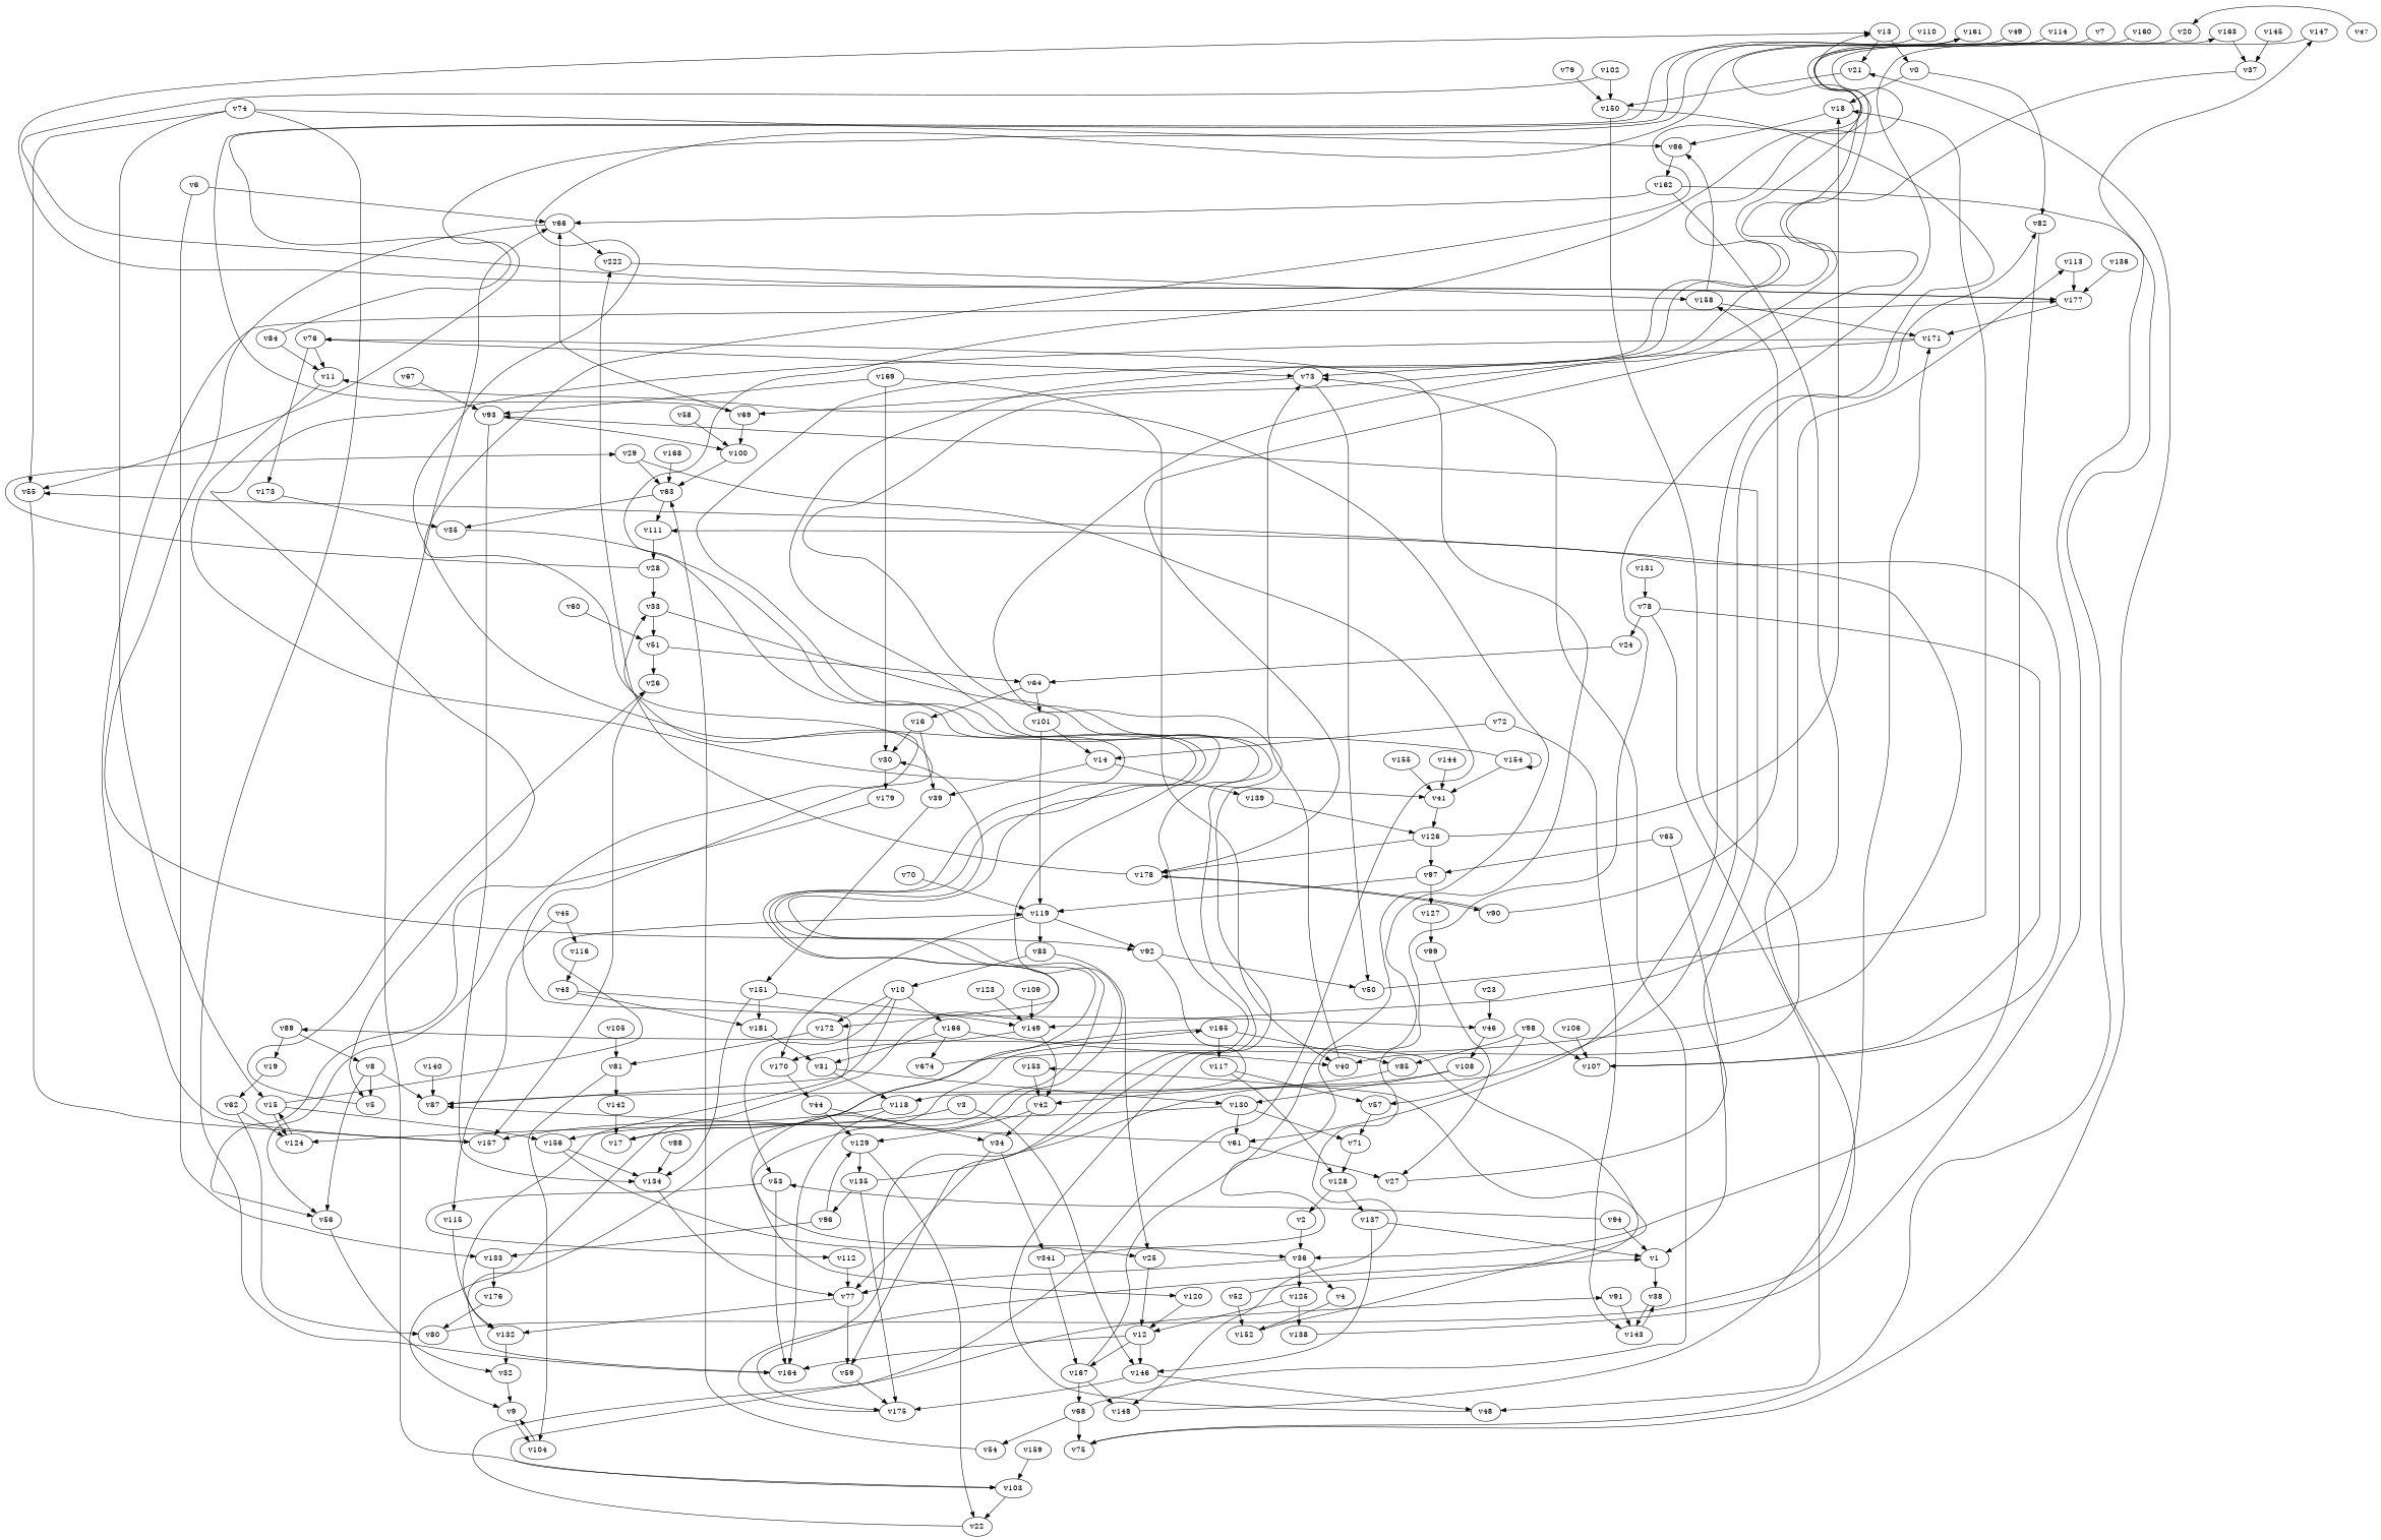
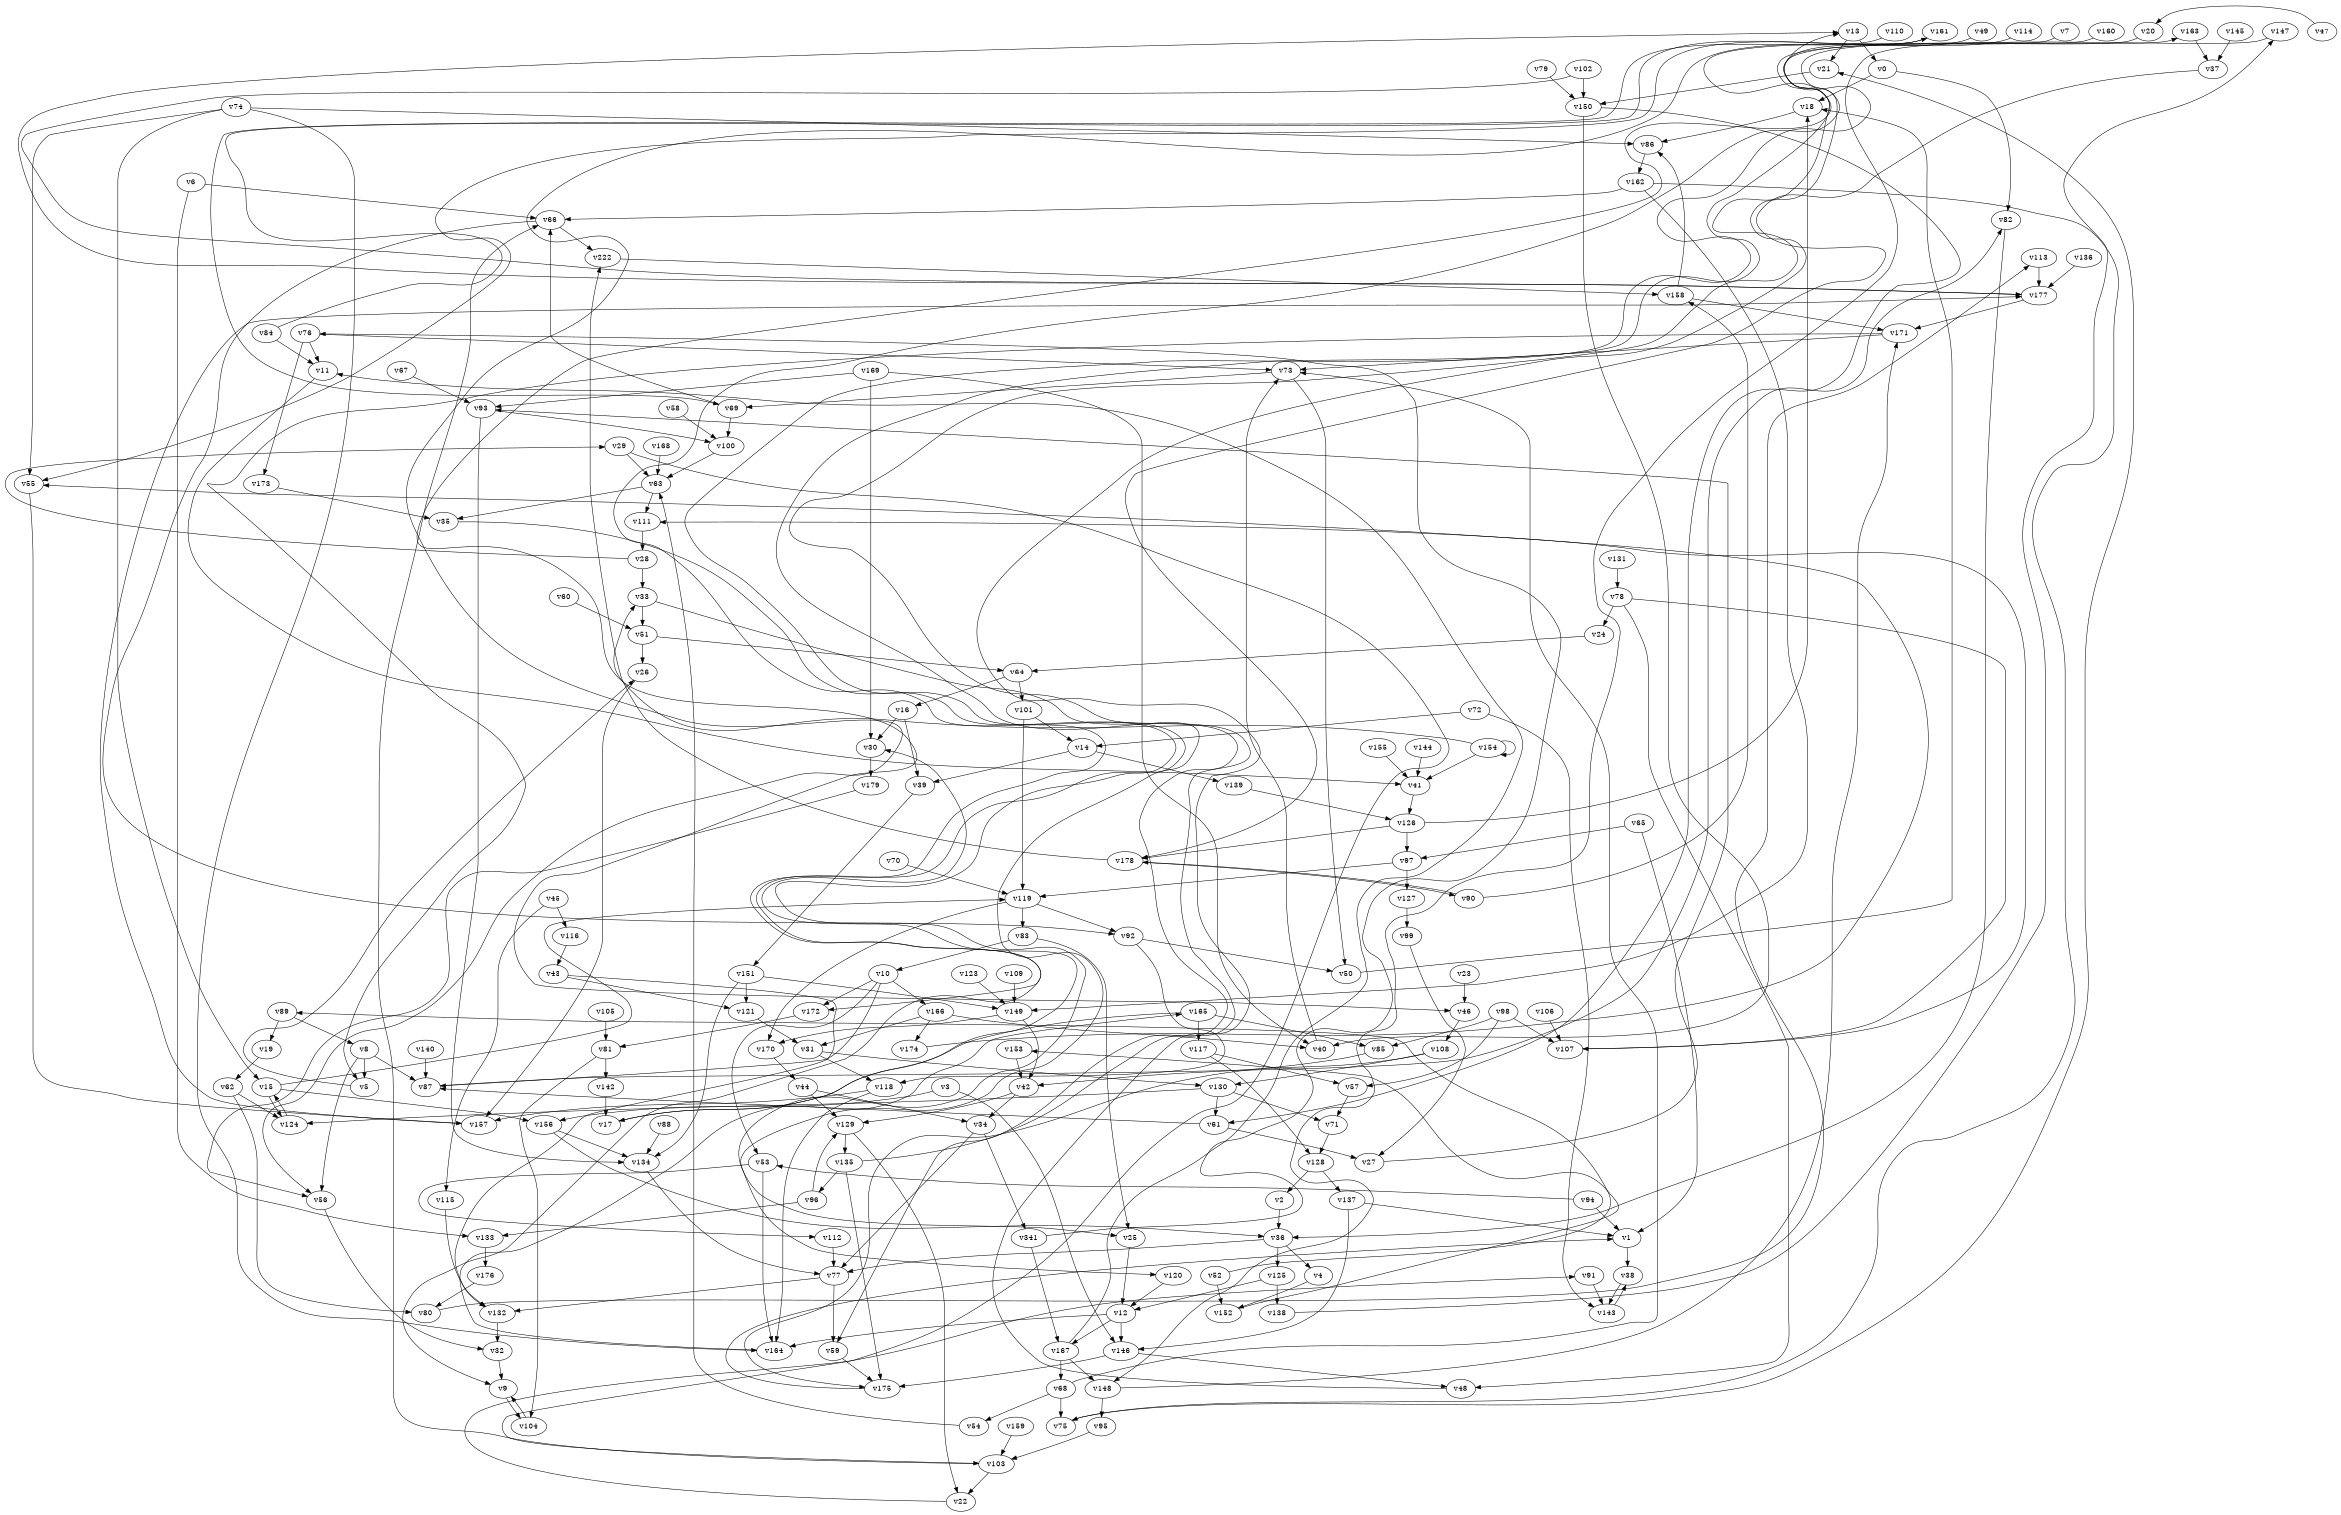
  digraph {
    node [player=1]
    v0 [player=0]
    v18 [player=0]
    v82
    v86 [player=0]
    v36 [player=0]
    v1
    v38
    v143
    v2 [player=0]
    v4
    v77 [player=0]
    v125
    v3
    v146
    v156 [player=0]
    v48 [player=0]
    v175
    v134 [player=0]
    v152 [player=0]
    v153 [player=0]
    v5 [player=0]
    v26 [player=0]
    v157
    v6 [player=0]
    v66 [player=0]
    v133 [player=0]
    v92
    n28 [label=v222 player=0]
    v176
    v7
    v46
    v108
    v8
    v56 [player=0]
    v87 [player=0]
    v32
    v104 [player=0]
    v9
    v10 [player=0]
    v53 [player=0]
    v166
    v172 [player=0]
    v164 [player=0]
    v112
    v31 [player=0]
    v40
-   v174 [player=0 label=v674]
+   v174 [player=0]
    v81
    v41 [player=0]
    v11
    v126
    v12 [player=0]
    v167 [player=0]
    v165
    v68
    v148
    v13 [player=0]
    v21
    v150
    v14
    v39
    v139 [player=0]
    v151 [player=0]
    v15
    v119
    v124
    v83
    v170 [player=0]
    v16 [player=0]
    v30 [player=0]
    v179 [player=0]
    v17
    v162 [player=0]
    v62 [player=0]
    v19
    v80
    v25 [player=0]
    v20
    v61
    v22 [player=0]
    v91
    v23
    v24 [player=0]
    v64 [player=0]
    v101
    v177 [player=0]
    v27 [player=0]
    v93
    v100 [player=0]
    v28 [player=0]
    v29 [player=0]
    v33 [player=0]
    v63 [player=0]
    v103 [player=0]
    v51
    v59 [player=0]
    v35
    v111 [player=0]
    v118
    v130 [player=0]
    v71 [player=0]
    v34 [player=0]
    n103 [label=v341]
    v132 [player=0]
    v76
    v138
    v37 [player=0]
    v178
    v90 [player=0]
-   v121 [label=v181]
+   v121
    v149
    v73 [player=0]
    v50 [player=0]
    v69 [player=0]
    v97 [player=0]
    v42
    v129 [player=0]
    v135
    v43
    v44
    v45
    v115
    v116 [player=0]
    v47
    v163 [player=0]
    v49 [player=0]
    v55
    v52 [player=0]
    v89 [player=0]
    v54 [player=0]
    v57 [player=0]
    v128 [player=0]
    v58
    v60
    v113
    v65
    v127
    v158
    v67
    v75
    v70 [player=0]
    v137
    v72
    v74
    v173
    v78
    v107
    v79
    v142
    v84 [player=0]
    v161
    v120
    v85 [player=0]
    v88
    v171
    v94 [player=0]
+   v95
    v96
    v99 [player=0]
    v98 [player=0]
    v102
    v105 [player=0]
    v106 [player=0]
    v109
    v110 [player=0]
    v114 [player=0]
    v117 [player=0]
    v123
    v147
    v131
    v136 [player=0]
    v140
    v144 [player=0]
    v145 [player=0]
    v154
    v155 [player=0]
    v159
    v160 [player=0]
    v168 [player=0]
    v169
    v0 -> v18
    v0 -> v82
    v18 -> v86
    v82 -> v36
    v86 -> v162
    v36 -> v4
    v36 -> v77
    v36 -> v125
    v1 -> v38
    v38 -> v143
    v143 -> v38
    v2 -> v36
    v4 -> v152
    v77 -> v59
    v77 -> v132
    v125 -> v12
    v125 -> v138
    v3 -> v146
    v3 -> v156
    v146 -> v48
    v146 -> v175
    v156 -> v36
    v156 -> v134
    v48 -> v163 [constraint="t >= 2"]
    v175 -> v1 [constraint="t mod 2 == 1"]
    v134 -> v77
    v152 -> v153 [constraint="t >= 5"]
    v153 -> v42
    v5 -> v26 [constraint="t < 11"]
    v26 -> v157
    v157 -> v177 [constraint="t < 10"]
    v6 -> v66
    v6 -> v133
    v66 -> v92 [constraint="t < 8"]
    v66 -> n28
    v133 -> v176
    v92 -> v118
    v92 -> v50
    n28 -> v158
    v176 -> v80
    v7 -> v46 [constraint="t >= 5"]
    v46 -> v108
    v108 -> v175 [constraint="t < 8"]
    v108 -> v130
    v8 -> v5
    v8 -> v56
    v8 -> v87
    v56 -> v32
    v87 -> v82 [constraint="t >= 1"]
    v32 -> v9
    v104 -> v9 [constraint="t mod 2 == 0"]
    v9 -> v104
    v10 -> v87
    v10 -> v53
    v10 -> v166
    v10 -> v172
    v53 -> v164
    v53 -> v112 [constraint="t mod 4 == 1"]
    v166 -> v31
    v166 -> v40
    v166 -> v174
    v172 -> v81
    v164 -> v165 [constraint="t mod 5 == 2"]
    v112 -> v77
    v31 -> v118
    v31 -> v130
    v40 -> v73
    v174 -> v55 [constraint="t < 5"]
    v81 -> v104
    v81 -> v142
    v41 -> v126
    v11 -> v41 [constraint="t >= 1"]
    v126 -> v18
    v126 -> v178
    v126 -> v97
    v12 -> v146
    v12 -> v164
    v12 -> v167
    v167 -> v11 [constraint="t >= 5"]
    v167 -> v68
    v167 -> v148
    v165 -> v17 [constraint="t >= 3"]
    v165 -> v85
    v165 -> v117
    v68 -> v73
    v68 -> v54
    v68 -> v75
    v148 -> v171
+   v148 -> v95
    v13 -> v0
    v13 -> v21
    v21 -> v150
    v150 -> v40
    v150 -> v61 [constraint="t mod 5 == 3"]
    v14 -> v39
    v14 -> v139
    v39 -> v151
    v139 -> v126
    v151 -> v134
    v151 -> v121
    v151 -> v149 [constraint="t < 13"]
    v15 -> v156
    v15 -> v119 [constraint="t mod 2 == 1"]
    v15 -> v124
    v119 -> v92
    v119 -> v83
    v119 -> v170
    v124 -> v15 [constraint="t < 11"]
    v83 -> v10
    v83 -> v25
    v170 -> v44
    v16 -> v39
    v16 -> v30
    v30 -> v179
    v179 -> v56 [constraint="t < 11"]
    v17 -> v30 [constraint="t < 12"]
    v162 -> v66
    v162 -> v149
    v162 -> v75 [constraint="t < 13"]
    v62 -> v124
    v62 -> v80
    v19 -> v62
    v80 -> v113 [constraint="t < 7"]
    v25 -> v12
    v20 -> v25 [constraint="t < 12"]
    v61 -> v87 [constraint="t >= 5"]
    v61 -> v27
    v22 -> v91 [constraint="t >= 3"]
    v91 -> v143
    v23 -> v46
    v24 -> v64
    v64 -> v16
    v64 -> v101
    v101 -> v14
    v101 -> v119
    v177 -> v13 [constraint="t >= 2"]
    v177 -> v171
    v27 -> v93 [constraint="t >= 5"]
    v93 -> v134
    v93 -> v100
    v100 -> v63
    v28 -> v29 [constraint="t >= 1"]
    v28 -> v33
    v29 -> v63
    v29 -> v103 [constraint="t >= 5"]
    v33 -> v51
    v33 -> v59 [constraint="t mod 5 == 1"]
    v63 -> v35
    v63 -> v111
    v103 -> v66
    v103 -> v22
    v51 -> v26
    v51 -> v64
    v59 -> v175
    v35 -> v172 [constraint="t < 7"]
    v111 -> v28
    v118 -> v157
    v118 -> v164
    v130 -> v124
    v130 -> v61
    v130 -> v71
    v71 -> v128
    v34 -> v77
    v34 -> n103
    n103 -> v167
    n103 -> v76 [constraint="t >= 5"]
    v132 -> v32
    v76 -> v11
    v76 -> v73
    v76 -> v173
    v138 -> v147 [constraint="t >= 2"]
    v37 -> v178 [constraint="t < 7"]
    v178 -> n28
    v178 -> v90
    v90 -> v178
    v90 -> v158
    v121 -> v31
    v149 -> v170
    v149 -> v42
    v73 -> v50
    v73 -> v69
    v50 -> v18
    v69 -> v66
    v69 -> v100
    v97 -> v119
    v97 -> v127
    v42 -> v34
    v42 -> v129
    v129 -> v22
    v129 -> v135
    v135 -> v175
    v135 -> v13 [constraint="t mod 5 == 4"]
    v135 -> v96
    v43 -> v132 [constraint="t mod 2 == 0"]
    v43 -> v121
    v44 -> v34
    v44 -> v129
    v45 -> v115
    v45 -> v116
    v115 -> v132
    v116 -> v43
    v47 -> v20 [constraint="t mod 2 == 0"]
    v163 -> v37
    v49 -> v55 [constraint="t < 6"]
    v55 -> v157
    v52 -> v152
    v52 -> v89 [constraint="t < 8"]
    v89 -> v8
    v89 -> v19
    v54 -> v63
    v57 -> v71
    v128 -> v2
    v128 -> v137
    v58 -> v100
    v60 -> v51
    v113 -> v177
    v65 -> v1
    v65 -> v97
    v127 -> v99
    v158 -> v86
    v158 -> v171
    v67 -> v93
    v75 -> v21 [constraint="t mod 3 == 2"]
    v70 -> v119
    v137 -> v1
    v137 -> v146
    v72 -> v143
    v72 -> v14
    v74 -> v86
    v74 -> v164
    v74 -> v15
    v74 -> v55
    v173 -> v35
    v78 -> v48
    v78 -> v24
    v78 -> v107 [constraint="t mod 5 == 4"]
    v107 -> v111 [constraint="t >= 2"]
    v79 -> v150
    v142 -> v17
    v84 -> v11
    v84 -> v161 [constraint="t >= 2"]
    v161 -> v120 [constraint="t < 9"]
    v120 -> v12
    v85 -> v42
    v88 -> v134
    v171 -> v5 [constraint="t < 12"]
    v171 -> v73
    v94 -> v1
    v94 -> v53 [constraint="t < 12"]
+   v95 -> v103
    v96 -> v133
    v96 -> v129
    v99 -> v27
    v98 -> v57
    v98 -> v107
    v98 -> v85
    v102 -> v150
    v102 -> v177 [constraint="t < 9"]
    v105 -> v81
    v106 -> v107
    v109 -> v149
    v110 -> v69 [constraint="t < 12"]
    v114 -> v56 [constraint="t mod 3 == 0"]
    v117 -> v57
    v117 -> v128
    v123 -> v149
    v147 -> v148 [constraint="t mod 4 == 2"]
    v131 -> v78
    v136 -> v177
    v140 -> v87
    v144 -> v41
    v145 -> v37
    v154 -> v41
    v154 -> v33 [constraint="t mod 4 == 1"]
    v154 -> v154
    v155 -> v41
    v159 -> v103
    v160 -> v9 [constraint="t mod 5 == 1"]
    v168 -> v63
    v169 -> v40
    v169 -> v30
    v169 -> v93
  }
